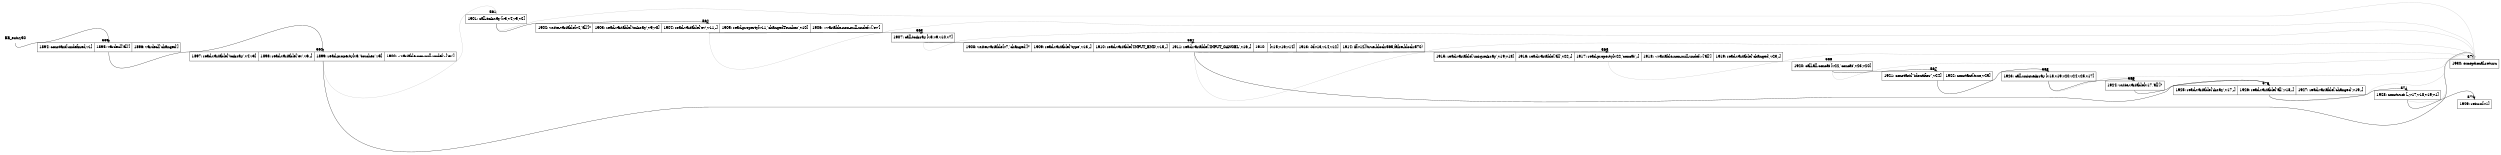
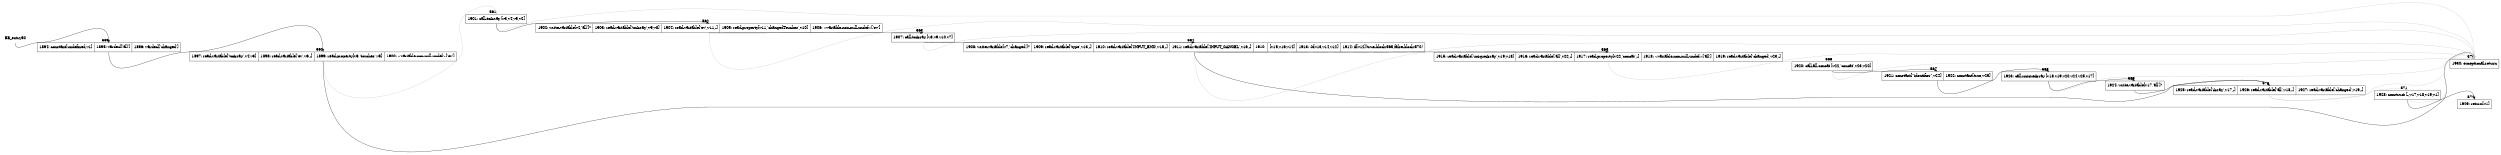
  digraph {
    rankdir=LR
    node [shape=record]
    edge [headport=n tailport=s]
    BB_entry50 [shape=none]
    n2 [label="{1894: constant[undefined,v1]|1895: vardecl['all']|1896: vardecl['changed']}"]
    n3 [label="{1897: read-variable['toArray',v4,v3]|1898: read-variable['ev',v6,-]|1899: read-property[v6,'touches',v5]|1900: \<variable-non-null-undef\>['ev']}"]
    n4 [label="{1901: call-toArray [v3,v4,v5,v2]}"]
    n5 [label="{1930: exceptional-return}"]
    n6 [label="{1902: write-variable[v2,'all']*|1903: read-variable['toArray',v9,v8]|1904: read-variable['ev',v11,-]|1905: read-property[v11,'changedTouches',v10]|1906: \<variable-non-null-undef\>['ev']}"]
    n7 [label="{1907: call-toArray [v8,v9,v10,v7]}"]
    n8 [label="{1908: write-variable[v7,'changed']*|1909: read-variable['type',v13,-]|1910: read-variable['INPUT_END',v15,-]|1911: read-variable['INPUT_CANCEL',v16,-]|1910: |[v15,v16,v14]|1913: &[v13,v14,v12]|1914: if[v12](true-block:565,false-block:570)}"]
    n9 [label="{1915: read-variable['uniqueArray',v19,v18]|1916: read-variable['all',v22,-]|1917: read-property[v22,'concat',-]|1918: \<variable-non-null-undef\>['all']|1919: read-variable['changed',v23,-]}"]
    n10 [label="{1925: read-variable['Array',v17,-]|1926: read-variable['all',v18,-]|1927: read-variable['changed',v19,-]}"]
    n11 [label="{1920: call-all.concat [v22,'concat',v23,v20]}"]
    n12 [label="{1928: construct [-,v17,v18,v19,v1]}"]
    n13 [label="{1921: constant[\"identifier\",v24]|1922: constant[true,v25]}"]
    n14 [label="{1929: return[v1]}"]
    n15 [label="{1923: call-uniqueArray [v18,v19,v20,v24,v25,v17]}"]
    n16 [label="{1924: write-variable[v17,'all']*}"]
    BB_entry50 -> n2 [headlabel="    559"]
    n2 -> n3 [headlabel="      560"]
    n3 -> n4 [color=gray headlabel="      561"]
    n3 -> n5 [color=black headlabel="      573"]
    n4 -> n5 [color=gray]
    n4 -> n6 [headlabel="      562"]
    n6 -> n5 [color=gray]
    n6 -> n7 [headlabel="      563"]
    n7 -> n5 [color=gray]
    n7 -> n8 [headlabel="      564"]
    n8 -> n5 [color=gray]
    n8 -> n9 [headlabel="      565"]
    n8 -> n10 [headlabel="      570"]
    n9 -> n5 [color=gray]
    n9 -> n11 [color=gray headlabel="      566"]
    n10 -> n5 [color=gray]
-   n10 -> n12 [headlabel="      571"]
+   n10 -> n12 [headlabel="      571" color=gray]
    n11 -> n5 [color=gray]
    n11 -> n13 [headlabel="      567"]
    n12 -> n5 [color=gray]
    n12 -> n14 [headlabel="      572"]
    n13 -> n15 [headlabel="      568"]
    n15 -> n5 [color=gray]
    n15 -> n16 [headlabel="      569"]
    n16 -> n10
  }
